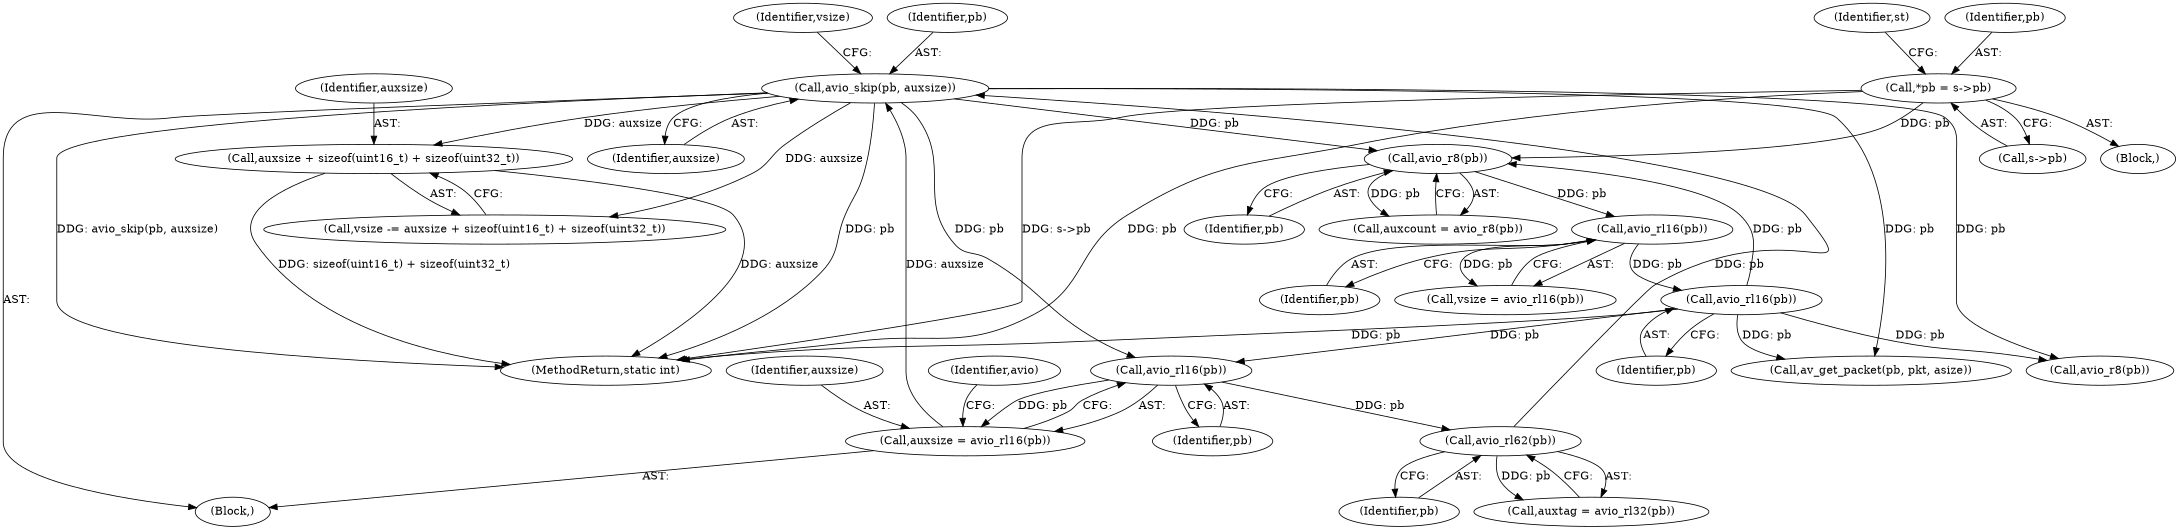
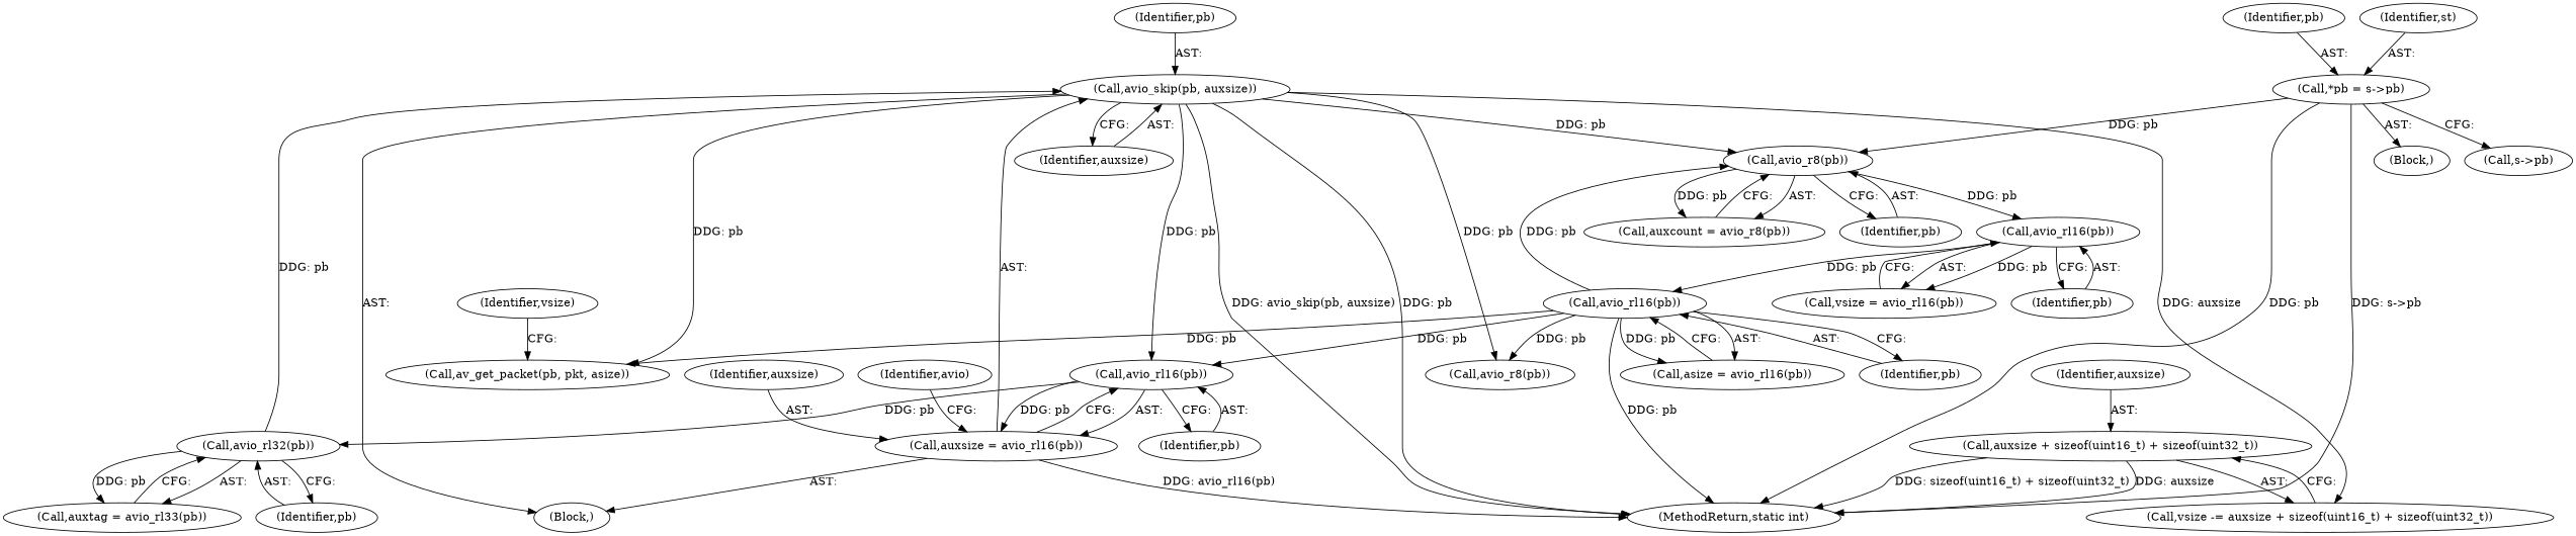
  digraph {
    n1 [label="(Call,auxsize + sizeof(uint16_t) + sizeof(uint32_t))"]
    n2 [label="(Call,vsize -= auxsize + sizeof(uint16_t) + sizeof(uint32_t))"]
    n3 [label="(MethodReturn,static int)"]
    n4 [label="(Call,avio_skip(pb, auxsize))"]
    n5 [label="(Call,avio_rl16(pb))"]
    n6 [label="(Call,avio_r8(pb))"]
    n7 [label="(Call,avio_r8(pb))"]
    n8 [label="(Identifier,auxsize)"]
    n9 [label="(Call,av_get_packet(pb, pkt, asize))"]
    n10 [label="(Block,)"]
-   n11 [label="(Call,avio_rl62(pb))"]
+   n11 [label="(Call,avio_rl32(pb))"]
    n12 [label="(Call,auxsize = avio_rl16(pb))"]
    n13 [label="(Identifier,pb)"]
    n14 [label="(Call,avio_rl16(pb))"]
    n15 [label="(Identifier,pb)"]
    n16 [label="(Call,auxcount = avio_r8(pb))"]
    n17 [label="(Identifier,pb)"]
-   n18 [label="(Call,auxtag = avio_rl32(pb))"]
+   n18 [label="(Call,auxtag = avio_rl33(pb))"]
    n19 [label="(Call,avio_rl16(pb))"]
    n20 [label="(Identifier,pb)"]
+   n21 [label="(Call,asize = avio_rl16(pb))"]
    n22 [label="(Identifier,pb)"]
    n23 [label="(Call,vsize = avio_rl16(pb))"]
    n24 [label="(Call,*pb = s->pb)"]
    n25 [label="(Call,s->pb)"]
    n26 [label="(Block,)"]
    n27 [label="(Identifier,vsize)"]
    n28 [label="(Identifier,avio)"]
    n29 [label="(Identifier,st)"]
    n30 [label="(Identifier,auxsize)"]
    n31 [label="(Identifier,pb)"]
    n32 [label="(Identifier,pb)"]
    n33 [label="(Identifier,auxsize)"]
    n1 -> n2 [label="AST: "]
    n1 -> n3 [label="DDG: auxsize"]
    n1 -> n3 [label="DDG: sizeof(uint16_t) + sizeof(uint32_t)"]
    n2 -> n1 [label="CFG: "]
-   n4 -> n1 [label="DDG: auxsize"]
    n4 -> n2 [label="DDG: auxsize"]
    n4 -> n3 [label="DDG: pb"]
    n4 -> n3 [label="DDG: avio_skip(pb, auxsize)"]
    n4 -> n5 [label="DDG: pb"]
    n4 -> n6 [label="DDG: pb"]
    n4 -> n7 [label="DDG: pb"]
    n4 -> n8 [label="CFG: "]
    n4 -> n9 [label="DDG: pb"]
    n4 -> n10 [label="AST: "]
    n5 -> n11 [label="DDG: pb"]
    n5 -> n12 [label="AST: "]
    n5 -> n12 [label="DDG: pb"]
    n5 -> n13 [label="CFG: "]
    n6 -> n14 [label="DDG: pb"]
    n6 -> n15 [label="CFG: "]
    n6 -> n16 [label="AST: "]
    n6 -> n16 [label="DDG: pb"]
    n8 -> n4 [label="AST: "]
    n11 -> n4 [label="DDG: pb"]
    n11 -> n17 [label="CFG: "]
    n11 -> n18 [label="AST: "]
    n11 -> n18 [label="DDG: pb"]
-   n12 -> n4 [label="DDG: auxsize"]
+   n12 -> n3 [label="DDG: avio_rl16(pb)"]
+   n12 -> n4 [label="AST: "]
    n12 -> n5 [label="CFG: "]
    n12 -> n10 [label="AST: "]
    n13 -> n5 [label="AST: "]
    n14 -> n19 [label="DDG: pb"]
    n14 -> n22 [label="CFG: "]
    n14 -> n23 [label="AST: "]
    n14 -> n23 [label="DDG: pb"]
    n15 -> n6 [label="AST: "]
    n16 -> n6 [label="CFG: "]
    n17 -> n11 [label="AST: "]
    n18 -> n11 [label="CFG: "]
    n19 -> n3 [label="DDG: pb"]
    n19 -> n5 [label="DDG: pb"]
    n19 -> n6 [label="DDG: pb"]
    n19 -> n7 [label="DDG: pb"]
    n19 -> n9 [label="DDG: pb"]
    n19 -> n20 [label="CFG: "]
+   n19 -> n21 [label="AST: "]
+   n19 -> n21 [label="DDG: pb"]
    n20 -> n19 [label="AST: "]
+   n21 -> n19 [label="CFG: "]
    n22 -> n14 [label="AST: "]
    n23 -> n14 [label="CFG: "]
    n24 -> n3 [label="DDG: s->pb"]
    n24 -> n3 [label="DDG: pb"]
    n24 -> n6 [label="DDG: pb"]
    n24 -> n25 [label="CFG: "]
    n24 -> n26 [label="AST: "]
-   n25 -> n24 [label="AST: "]
-   n27 -> n4 [label="CFG: "]
+   n27 -> n9 [label="CFG: "]
    n28 -> n12 [label="CFG: "]
-   n29 -> n24 [label="CFG: "]
+   n29 -> n24 [label="AST: "]
    n30 -> n1 [label="AST: "]
    n31 -> n4 [label="AST: "]
    n32 -> n24 [label="AST: "]
    n33 -> n12 [label="AST: "]
  }
